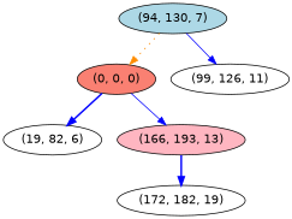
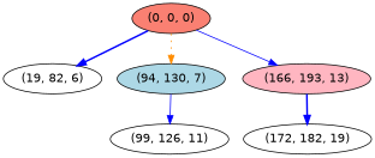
  digraph {
    fontname="DejaVu Sans"
    node [fillcolor=white fontname="DejaVu Sans" style=filled]
    edge [color=blue fontname="DejaVu Sans" style=bold]
    "(0, 0, 0)" [fillcolor=salmon]
    "(19, 82, 6)"
    "(94, 130, 7)" [fillcolor=lightblue]
    "(166, 193, 13)" [fillcolor=lightpink]
    "(99, 126, 11)"
    "(172, 182, 19)"
    "(0, 0, 0)" -> "(19, 82, 6)"
-   "(94, 130, 7)" -> "(0, 0, 0)" [color=darkorange style=dotted]
+   "(0, 0, 0)" -> "(94, 130, 7)" [color=darkorange style=dotted]
    "(0, 0, 0)" -> "(166, 193, 13)" [style=solid]
    "(94, 130, 7)" -> "(99, 126, 11)" [style=solid]
    "(166, 193, 13)" -> "(172, 182, 19)"
  }
